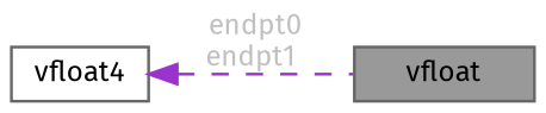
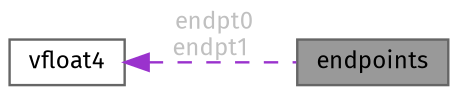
  digraph {
    rankdir=LR
    fontname="Fira Sans"
    node [color=gray40 fontname="Fira Sans" fontsize=10 shape=box style=filled]
-   n1 [fillcolor=grey60 fontcolor=black height=0.2 label=vfloat width=0.4]
+   n1 [fillcolor=grey60 fontcolor=black height=0.2 label=endpoints width=0.4]
    n2 [fillcolor=white height=0.2 label=vfloat4 width=0.4]
    n2 -> n1 [color=darkorchid3 dir=back fontcolor=grey fontname="Fira Sans" fontsize=10 label=" endpt0\nendpt1" labelfontname=Helvetica labelfontsize=10 style=dashed]
  }
